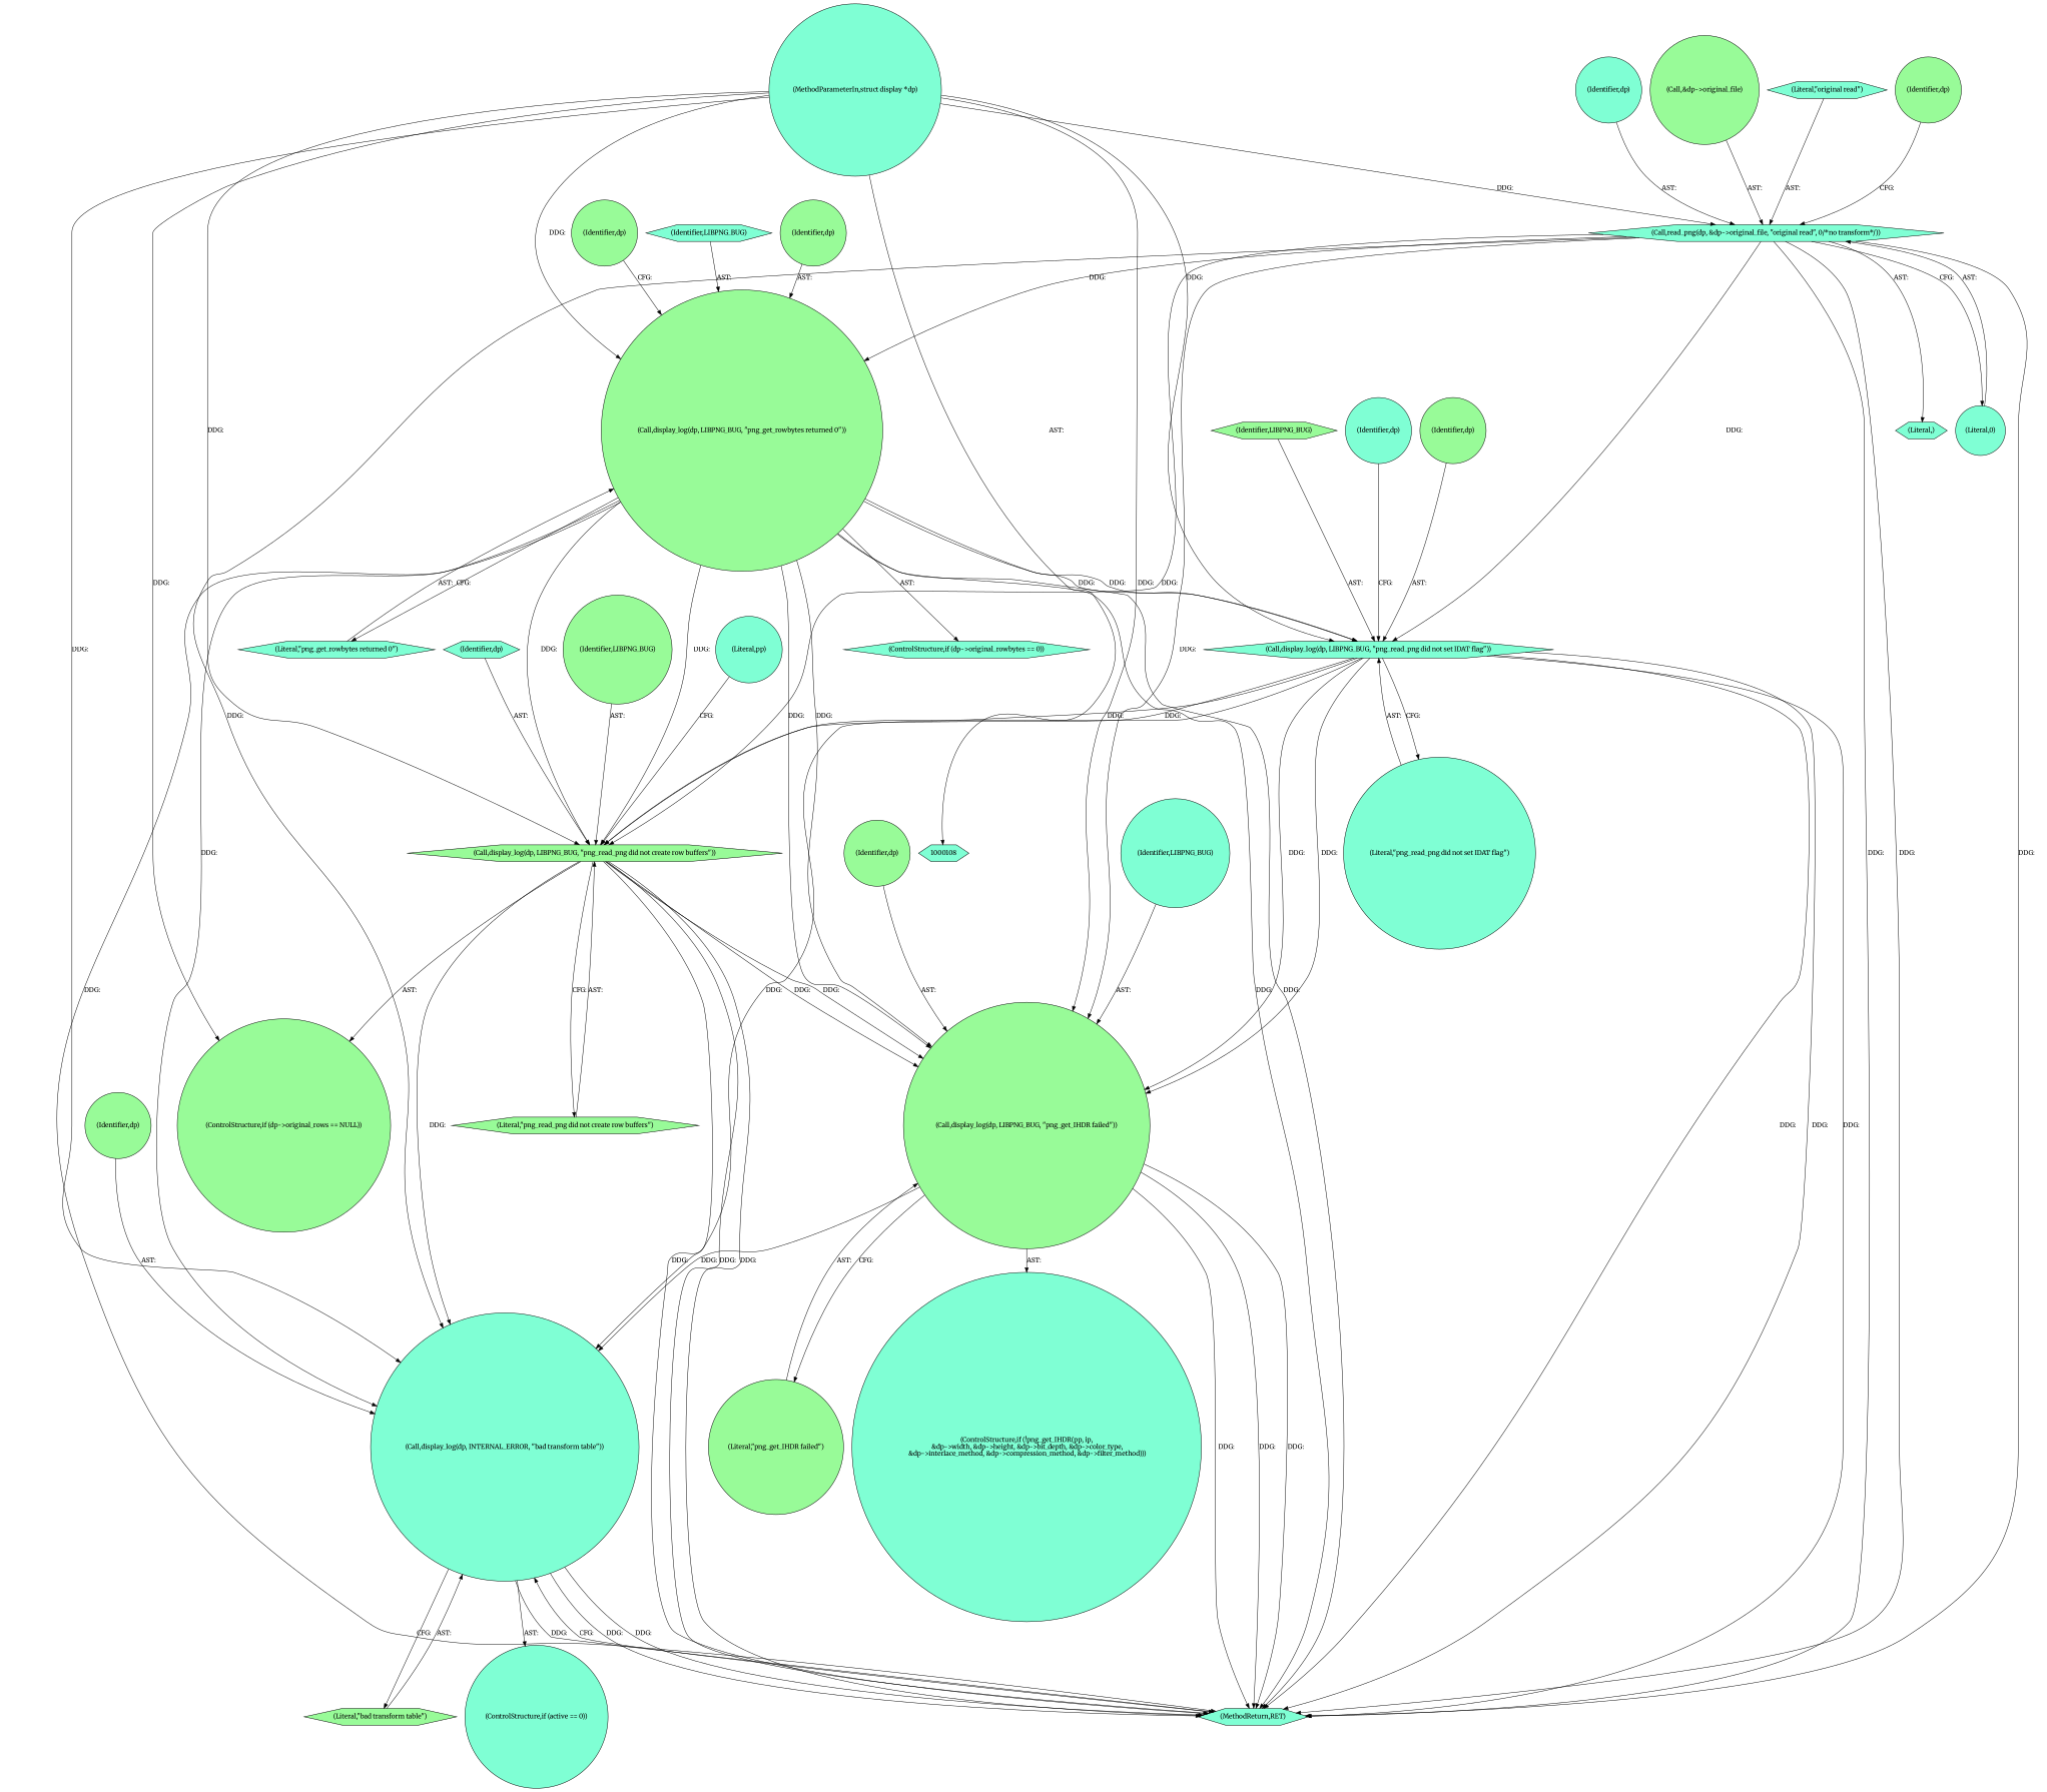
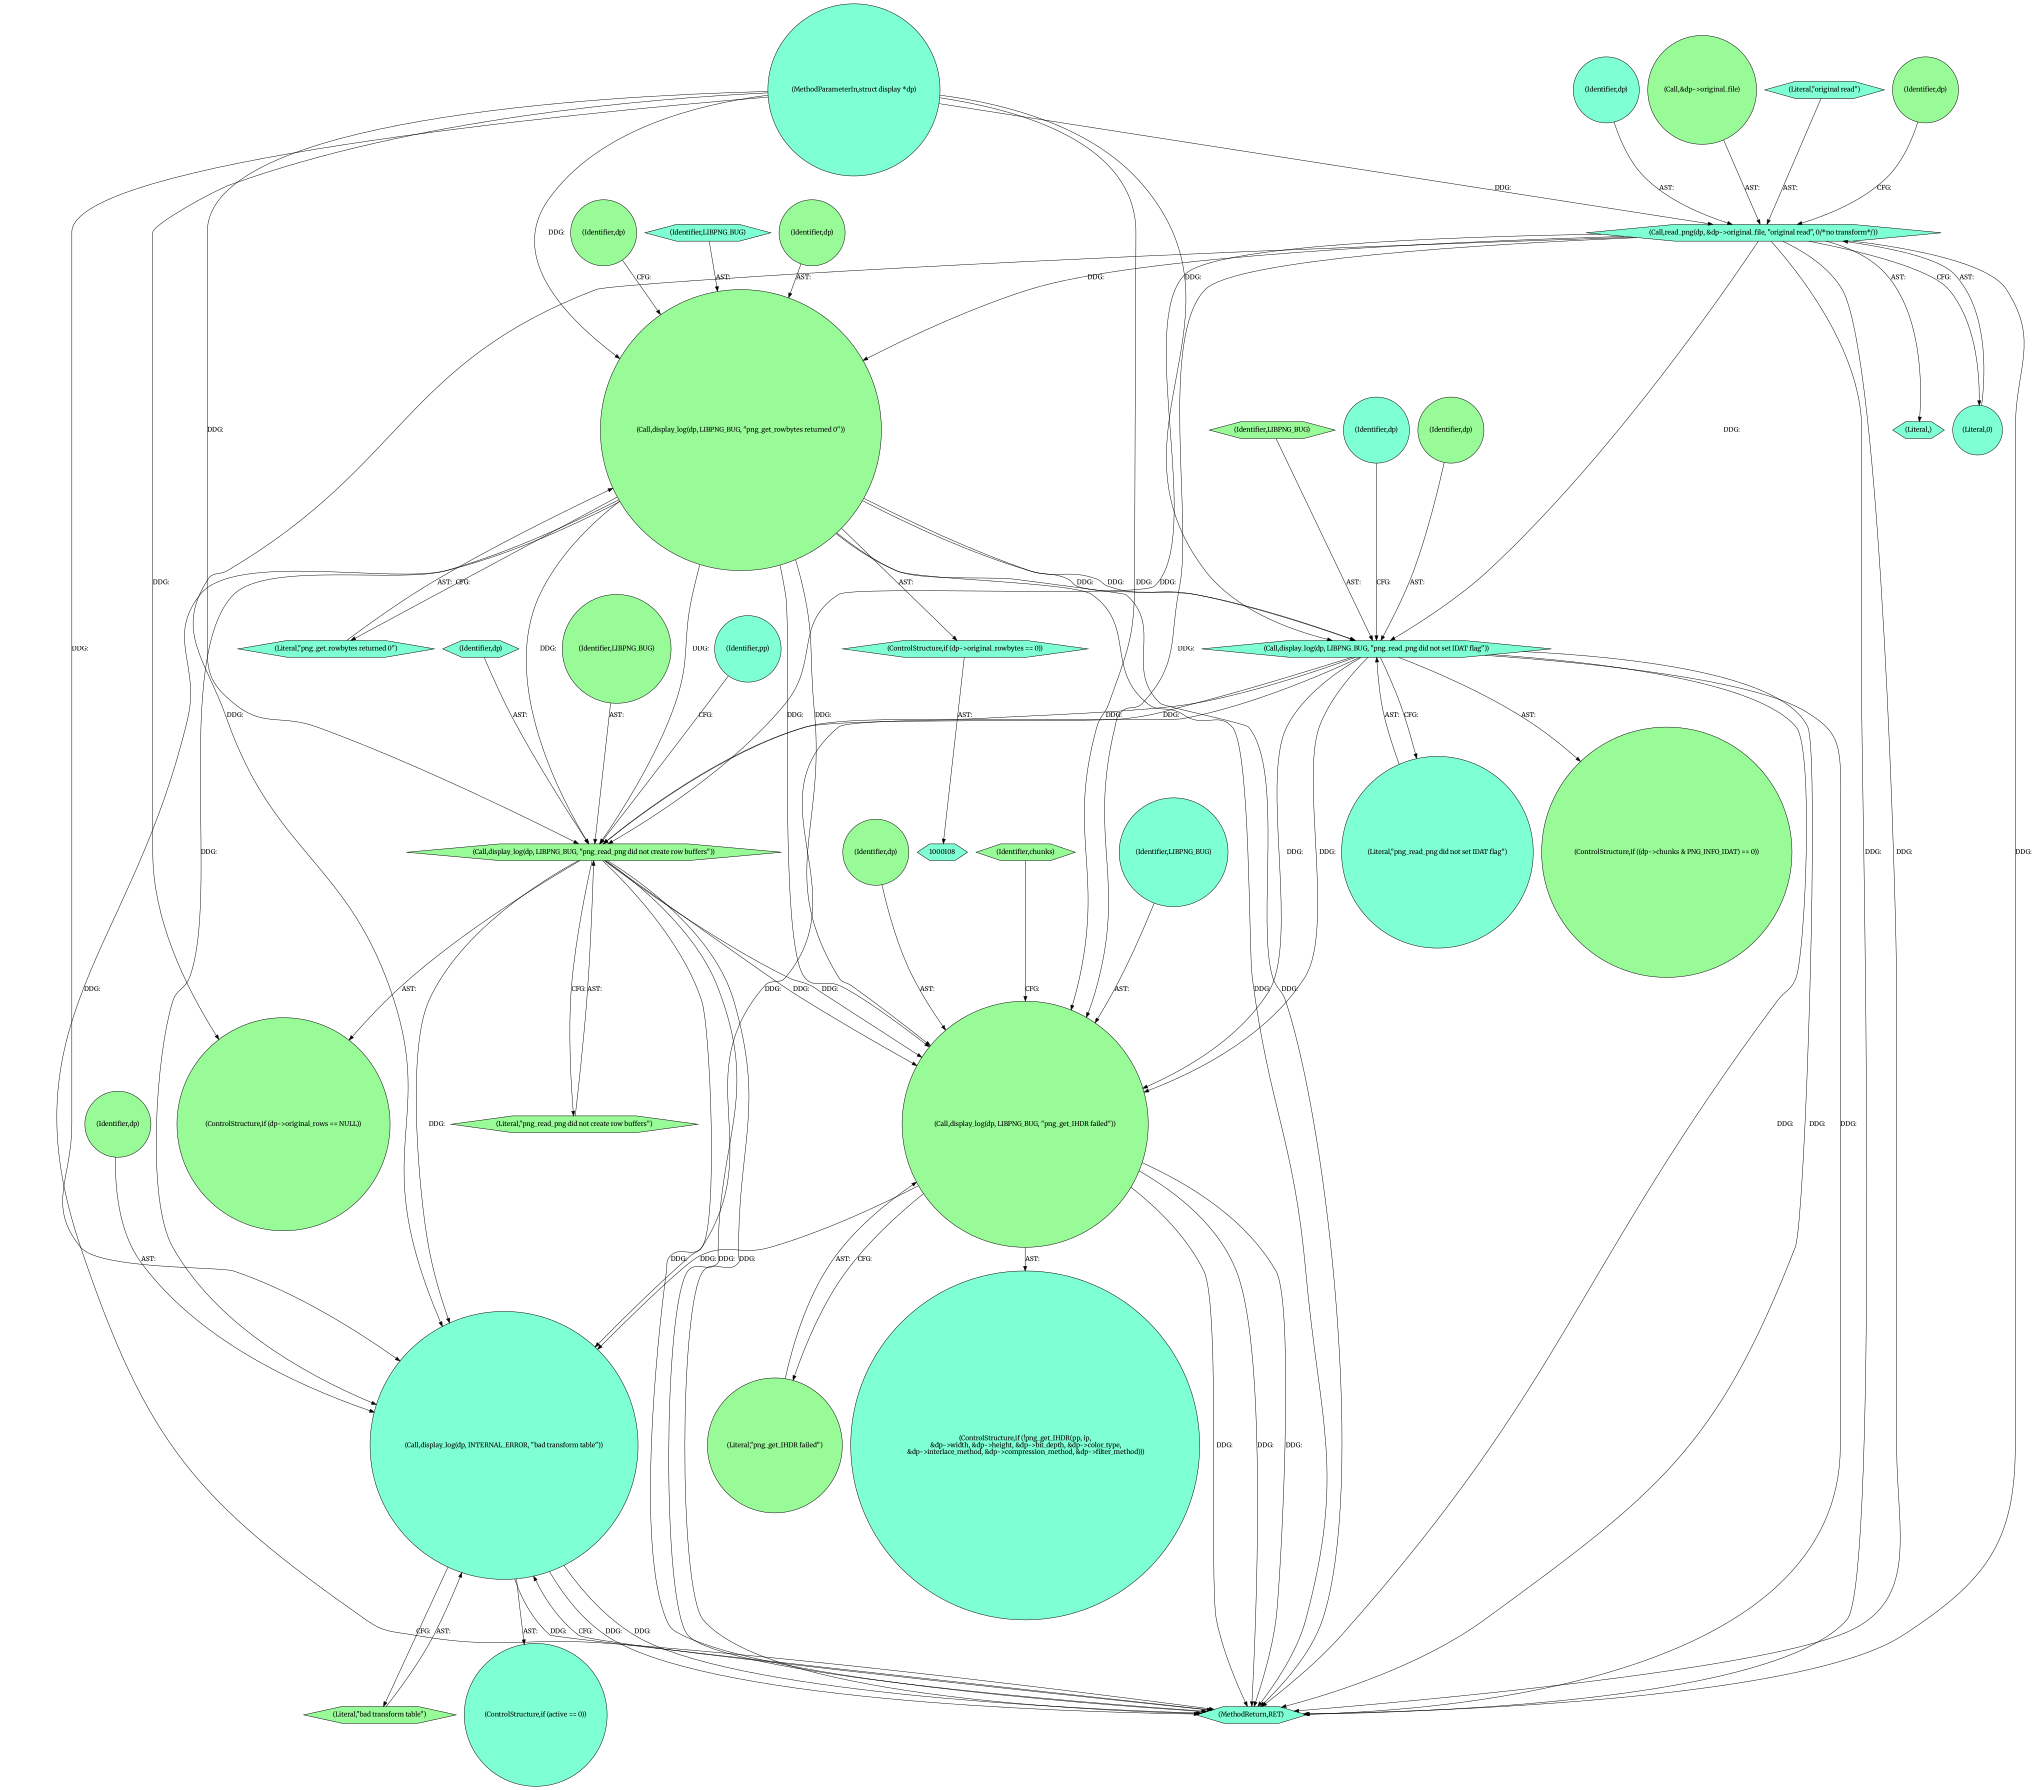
  digraph {
    fontname=Merriweather
    node [fillcolor=aquamarine fontname=Merriweather shape=circle style=filled]
    edge [fontname=Merriweather]
    n1 [label="(Call,display_log(dp, INTERNAL_ERROR, \"bad transform table\"))"]
    n2 [label="(ControlStructure,if (active == 0))"]
    n3 [label="(MethodReturn,RET)" shape=hexagon]
    n4 [fillcolor=palegreen label="(Literal,\"bad transform table\")" shape=hexagon]
    n5 [label="(Call,display_log(dp, LIBPNG_BUG, \"png_read_png did not set IDAT flag\"))" shape=hexagon]
    n6 [fillcolor=palegreen label="(Call,display_log(dp, LIBPNG_BUG, \"png_get_IHDR failed\"))"]
    n7 [fillcolor=palegreen label="(Call,display_log(dp, LIBPNG_BUG, \"png_read_png did not create row buffers\"))" shape=hexagon]
    n8 [label="(Literal,\"png_read_png did not set IDAT flag\")"]
+   n9 [fillcolor=palegreen label="(ControlStructure,if ((dp->chunks & PNG_INFO_IDAT) == 0))"]
    n10 [fillcolor=palegreen label="(Literal,\"png_get_IHDR failed\")"]
    n11 [label="(ControlStructure,if (!png_get_IHDR(pp, ip,\n &dp->width, &dp->height, &dp->bit_depth, &dp->color_type,\n &dp->interlace_method, &dp->compression_method, &dp->filter_method)))"]
    n12 [fillcolor=palegreen label="(ControlStructure,if (dp->original_rows == NULL))"]
    n13 [fillcolor=palegreen label="(Literal,\"png_read_png did not create row buffers\")" shape=hexagon]
    n14 [label="(Call,read_png(dp, &dp->original_file, \"original read\", 0/*no transform*/))" shape=hexagon]
    n15 [fillcolor=palegreen label="(Call,display_log(dp, LIBPNG_BUG, \"png_get_rowbytes returned 0\"))"]
    n16 [label="(Literal,)" shape=hexagon]
    n17 [label="(Literal,0)"]
    n18 [label="(ControlStructure,if (dp->original_rowbytes == 0))" shape=hexagon]
    n19 [label="(Literal,\"png_get_rowbytes returned 0\")" shape=hexagon]
    n20 [label="(MethodParameterIn,struct display *dp)"]
    1000108 [shape=hexagon]
-   n22 [label="(Literal,pp)"]
+   n22 [label="(Identifier,pp)"]
    n23 [fillcolor=palegreen label="(Identifier,dp)"]
    n24 [fillcolor=palegreen label="(Identifier,dp)"]
    n25 [label="(Identifier,dp)"]
    n26 [fillcolor=palegreen label="(Identifier,dp)"]
    n27 [fillcolor=palegreen label="(Call,&dp->original_file)"]
+   n28 [fillcolor=palegreen label="(Identifier,chunks)" shape=hexagon]
    n29 [label="(Identifier,dp)" shape=hexagon]
    n30 [label="(Literal,\"original read\")" shape=hexagon]
    n31 [fillcolor=palegreen label="(Identifier,LIBPNG_BUG)"]
    n32 [label="(Identifier,LIBPNG_BUG)" shape=hexagon]
    n33 [fillcolor=palegreen label="(Identifier,dp)"]
    n34 [fillcolor=palegreen label="(Identifier,dp)"]
    n35 [label="(Identifier,LIBPNG_BUG)"]
    n36 [fillcolor=palegreen label="(Identifier,LIBPNG_BUG)" shape=hexagon]
    n37 [fillcolor=palegreen label="(Identifier,dp)"]
    n38 [label="(Identifier,dp)"]
    n1 -> n2 [label="AST: "]
    n1 -> n3 [label="DDG: "]
    n1 -> n3 [label="DDG: "]
    n1 -> n3 [label="DDG: "]
    n1 -> n4 [label="CFG: "]
    n3 -> n1 [label="CFG: "]
    n4 -> n1 [label="AST: "]
    n5 -> n1 [label="DDG: "]
    n5 -> n3 [label="DDG: "]
    n5 -> n3 [label="DDG: "]
    n5 -> n3 [label="DDG: "]
    n5 -> n6 [label="DDG: "]
    n5 -> n6 [label="DDG: "]
    n5 -> n7 [label="DDG: "]
    n5 -> n7 [label="DDG: "]
    n5 -> n8 [label="CFG: "]
+   n5 -> n9 [label="AST: "]
    n6 -> n1 [label="DDG: "]
    n6 -> n3 [label="DDG: "]
    n6 -> n3 [label="DDG: "]
    n6 -> n3 [label="DDG: "]
    n6 -> n10 [label="CFG: "]
    n6 -> n11 [label="AST: "]
    n7 -> n1 [label="DDG: "]
    n7 -> n3 [label="DDG: "]
    n7 -> n3 [label="DDG: "]
    n7 -> n3 [label="DDG: "]
    n7 -> n6 [label="DDG: "]
    n7 -> n6 [label="DDG: "]
    n7 -> n12 [label="AST: "]
    n7 -> n13 [label="CFG: "]
    n8 -> n5 [label="AST: "]
    n10 -> n6 [label="AST: "]
    n13 -> n7 [label="AST: "]
    n14 -> n1 [label="DDG: "]
    n14 -> n3 [label="DDG: "]
    n14 -> n3 [label="DDG: "]
    n14 -> n3 [label="DDG: "]
    n14 -> n5 [label="DDG: "]
    n14 -> n6 [label="DDG: "]
    n14 -> n7 [label="DDG: "]
    n14 -> n15 [label="DDG: "]
    n14 -> n16 [label="AST: "]
    n14 -> n17 [label="CFG: "]
    n15 -> n1 [label="DDG: "]
    n15 -> n3 [label="DDG: "]
    n15 -> n3 [label="DDG: "]
    n15 -> n3 [label="DDG: "]
    n15 -> n5 [label="DDG: "]
    n15 -> n5 [label="DDG: "]
    n15 -> n6 [label="DDG: "]
    n15 -> n6 [label="DDG: "]
    n15 -> n7 [label="DDG: "]
    n15 -> n7 [label="DDG: "]
    n15 -> n18 [label="AST: "]
    n15 -> n19 [label="CFG: "]
    n17 -> n14 [label="AST: "]
    n19 -> n15 [label="AST: "]
    n20 -> n1 [label="DDG: "]
    n20 -> n5 [label="DDG: "]
    n20 -> n6 [label="DDG: "]
    n20 -> n7 [label="DDG: "]
    n20 -> n12 [label="DDG: "]
    n20 -> n14 [label="DDG: "]
    n20 -> n15 [label="DDG: "]
-   n20 -> 1000108 [label="AST: "]
+   n18 -> 1000108 [label="AST: "]
    n22 -> n7 [label="CFG: "]
    n23 -> n5 [label="AST: "]
    n24 -> n14 [label="CFG: "]
    n25 -> n14 [label="AST: "]
    n26 -> n6 [label="AST: "]
    n27 -> n14 [label="AST: "]
+   n28 -> n6 [label="CFG: "]
    n29 -> n7 [label="AST: "]
    n30 -> n14 [label="AST: "]
    n31 -> n7 [label="AST: "]
    n32 -> n15 [label="AST: "]
    n33 -> n15 [label="AST: "]
    n34 -> n1 [label="AST: "]
    n35 -> n6 [label="AST: "]
    n36 -> n5 [label="AST: "]
    n37 -> n15 [label="CFG: "]
    n38 -> n5 [label="CFG: "]
  }
